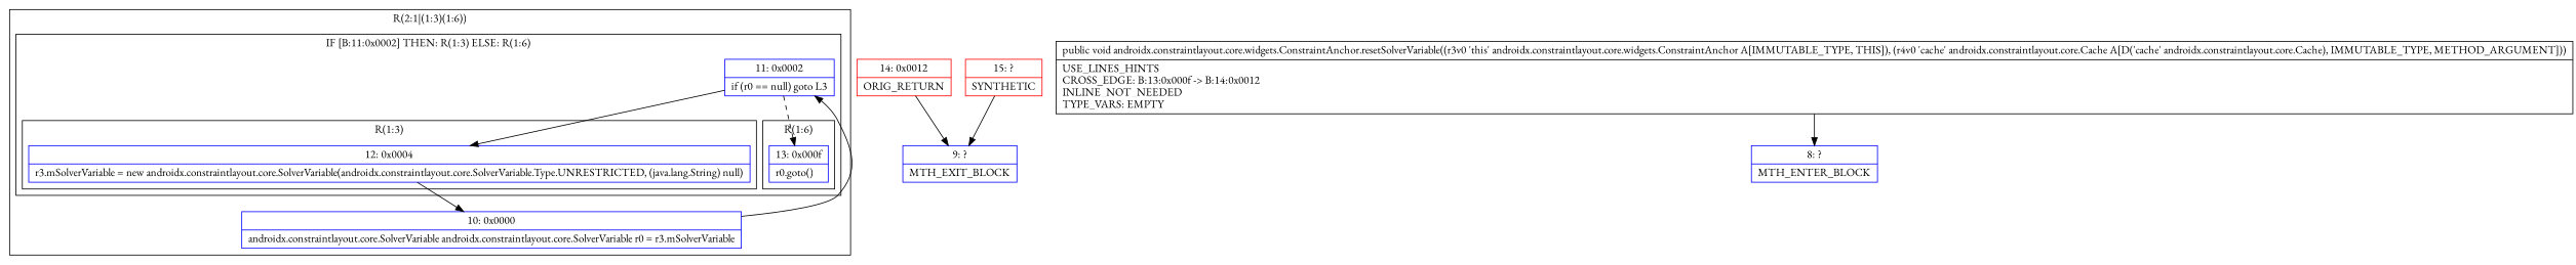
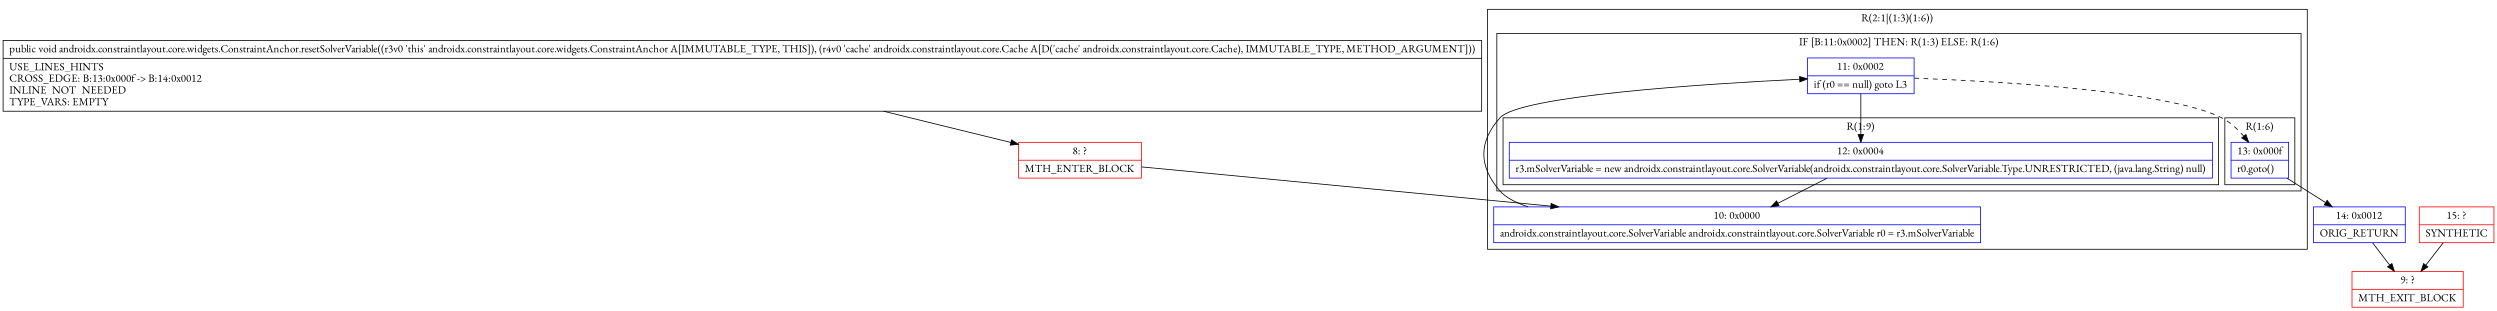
  digraph {
    fontname="EB Garamond"
    node [color=blue fontname="EB Garamond" shape=record]
    edge [fontname="EB Garamond"]
    n1 [label="{12\:\ 0x0004|r3.mSolverVariable = new androidx.constraintlayout.core.SolverVariable(androidx.constraintlayout.core.SolverVariable.Type.UNRESTRICTED, (java.lang.String) null)\l}"]
    n2 [label="{13\:\ 0x000f|r0.goto()\l}"]
    n3 [label="{11\:\ 0x0002|if (r0 == null) goto L3\l}"]
    n4 [label="{10\:\ 0x0000|androidx.constraintlayout.core.SolverVariable androidx.constraintlayout.core.SolverVariable r0 = r3.mSolverVariable\l}"]
-   n5 [color=red label="{14\:\ 0x0012|ORIG_RETURN\l}"]
+   n5 [label="{14\:\ 0x0012|ORIG_RETURN\l}"]
    n6 [color=red label="{15\:\ ?|SYNTHETIC\l}"]
-   n7 [label="{9\:\ ?|MTH_EXIT_BLOCK\l}"]
-   n8 [label="{8\:\ ?|MTH_ENTER_BLOCK\l}"]
+   n7 [color=red label="{9\:\ ?|MTH_EXIT_BLOCK\l}"]
+   n8 [color=red label="{8\:\ ?|MTH_ENTER_BLOCK\l}"]
    n9 [label="{public void androidx.constraintlayout.core.widgets.ConstraintAnchor.resetSolverVariable((r3v0 'this' androidx.constraintlayout.core.widgets.ConstraintAnchor A[IMMUTABLE_TYPE, THIS]), (r4v0 'cache' androidx.constraintlayout.core.Cache A[D('cache' androidx.constraintlayout.core.Cache), IMMUTABLE_TYPE, METHOD_ARGUMENT]))  | USE_LINES_HINTS\lCROSS_EDGE: B:13:0x000f \-\> B:14:0x0012\lINLINE_NOT_NEEDED\lTYPE_VARS: EMPTY\l}" color=""]
    subgraph cluster_1 {
      label="R(2:1|(1:3)(1:6))"
      n4
      subgraph cluster_2 {
        label="IF [B:11:0x0002] THEN: R(1:3) ELSE: R(1:6)"
        n3
        subgraph cluster_3 {
-         label="R(1:3)"
+         label="R(1:9)"
          n1
        }
        subgraph cluster_4 {
          label="R(1:6)"
          n2
        }
      }
    }
    n1 -> n4
+   n2 -> n5
    n3 -> n1
    n3 -> n2 [style=dashed]
    n4 -> n3
    n5 -> n7
    n6 -> n7
+   n8 -> n4
    n9 -> n8
  }
